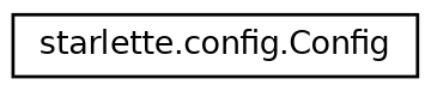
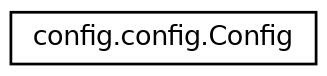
  digraph {
    rankdir=LR
-   n1 [color=black fillcolor=white fontname=Helvetica fontsize=10 height=0.2 label="starlette.config.Config" shape=record style=filled width=0.4]
+   n1 [color=black fillcolor=white fontname=Helvetica fontsize=10 height=0.2 label="config.config.Config" shape=record style=filled width=0.4]
  }
